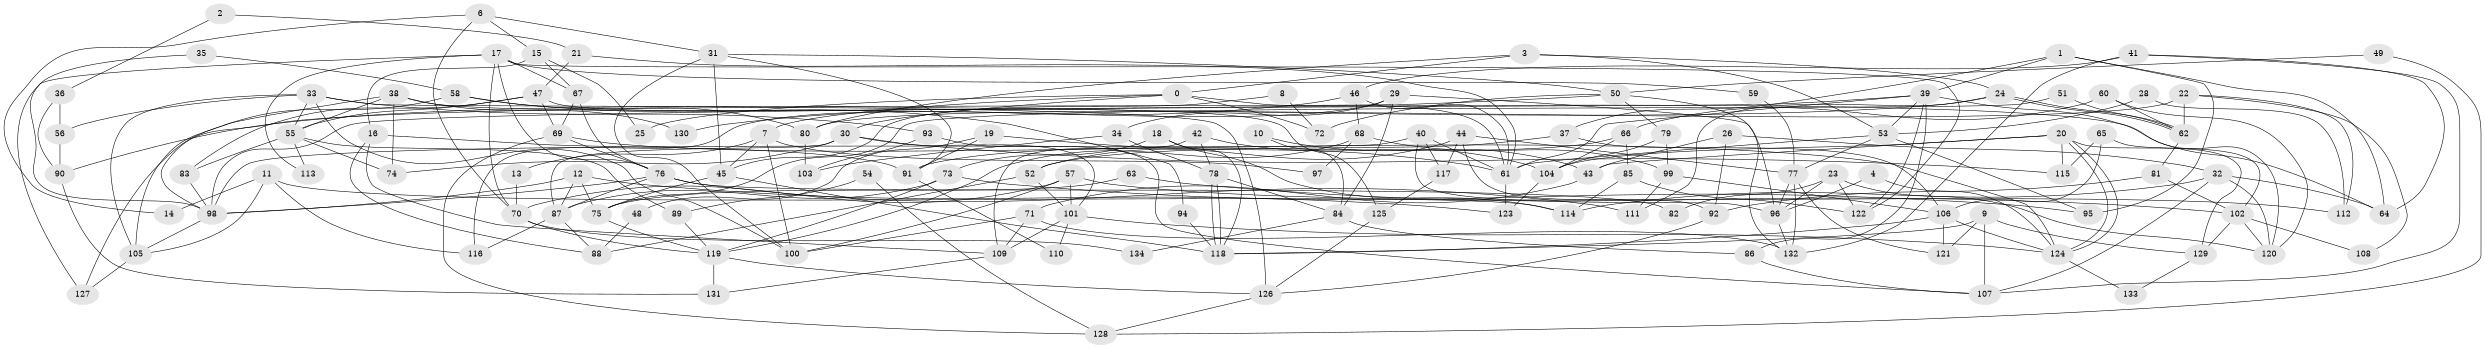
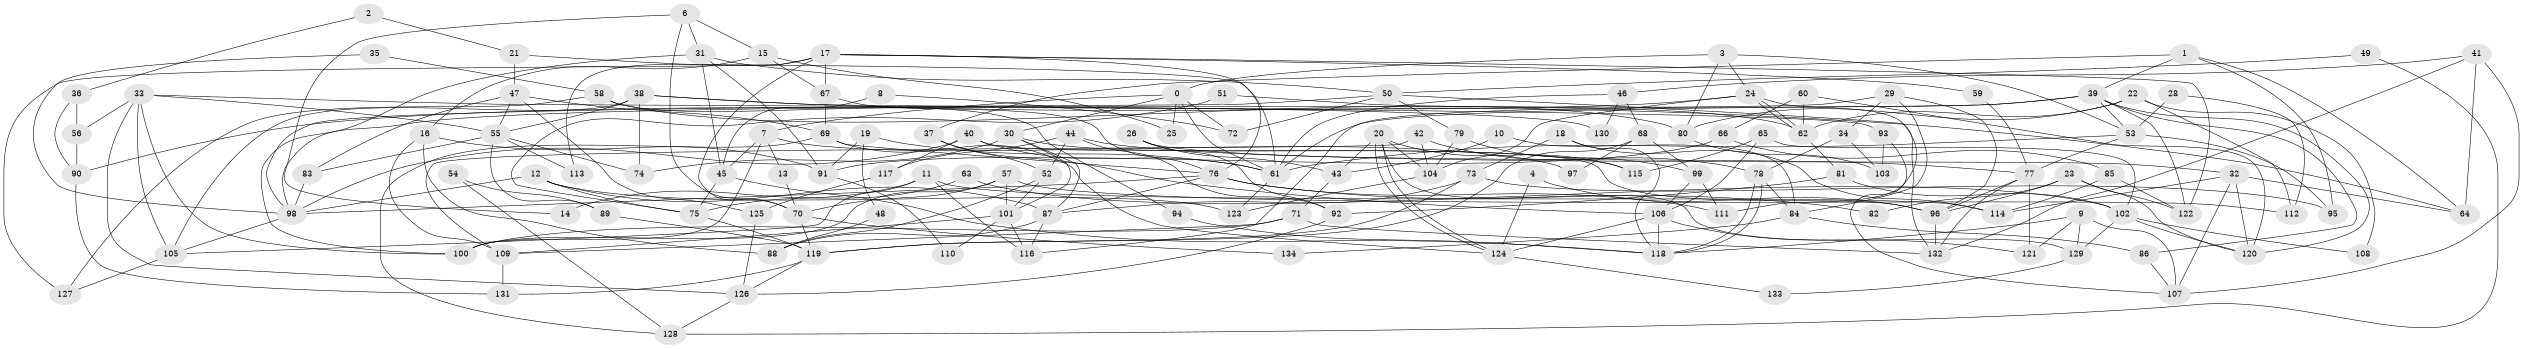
  graph {
    node [color=gray90 style=filled]
    1
    37
    39
    64
    95
    52
    106
    53
    61
    98
    122
    120
    86
    2
    21
    36
    47
    90
    56
    n20 [label=0]
    3
    24
    80
    7
    25
    30
    72
    8
    45
    62
    111
    77
    103
    4
    96
    124
    132
    133
    13
    97
    100
    87
    115
    101
    74
    123
    6
    14
    15
    31
    70
    16
    67
    91
    50
    119
    134
    118
    75
    9
    107
    121
    129
    10
    43
    84
    71
    11
    105
    114
    116
    127
    12
    88
    109
    76
    69
    110
    131
    17
    59
    113
    82
    18
    73
    19
    48
    20
    104
    55
    83
    125
    22
    108
    112
    81
    23
    26
    32
    92
    126
    58
    94
    102
    28
    29
    34
    78
    79
    33
    93
    89
    128
    35
    38
    130
    40
    117
    41
    46
    68
    42
    44
    99
    49
    51
    54
    57
    60
    66
    85
    63
    65
    1 -- 37
    1 -- 39
    1 -- 64
    1 -- 95
    37 -- 52
    37 -- 106
    39 -- 53
    39 -- 61
    39 -- 98
    39 -- 122
    39 -- 120
    39 -- 86
    52 -- 101
    52 -- 88
    106 -- 124
    106 -- 118
    106 -- 121
    53 -- 95
    53 -- 61
    53 -- 77
    61 -- 123
    98 -- 105
    86 -- 107
    2 -- 21
    2 -- 36
    21 -- 61
    21 -- 47
    36 -- 90
    36 -- 56
    47 -- 69
    47 -- 55
    47 -- 83
    47 -- 125
    90 -- 131
    56 -- 90
    n20 -- 61
    n20 -- 7
    n20 -- 25
    n20 -- 30
    n20 -- 72
    3 -- 53
    3 -- n20
    3 -- 24
    3 -- 80
    24 -- 90
    24 -- 62
    24 -- 62
    24 -- 111
    80 -- 103
    7 -- 45
    7 -- 13
    7 -- 97
    7 -- 100
    30 -- 87
    30 -- 115
    30 -- 101
    30 -- 74
    8 -- 72
    8 -- 45
    45 -- 118
    45 -- 75
    62 -- 81
    77 -- 96
    77 -- 132
    77 -- 121
    4 -- 96
    4 -- 124
    96 -- 132
    124 -- 133
    13 -- 70
    87 -- 116
    87 -- 88
-   101 -- 124
+   101 -- 116
    101 -- 109
    101 -- 110
    6 -- 14
    6 -- 15
    6 -- 31
    6 -- 70
    15 -- 25
    15 -- 16
    15 -- 67
    31 -- 45
    31 -- 100
    31 -- 91
    31 -- 50
    70 -- 119
    70 -- 134
    16 -- 91
    16 -- 88
    16 -- 109
    67 -- 76
    67 -- 69
    91 -- 110
    50 -- 98
    50 -- 72
    50 -- 132
    50 -- 79
    119 -- 131
    119 -- 126
    75 -- 119
    9 -- 118
    9 -- 107
    9 -- 121
    9 -- 129
    129 -- 133
    10 -- 43
    10 -- 84
    43 -- 71
    84 -- 86
    84 -- 134
    71 -- 132
    71 -- 100
    71 -- 109
    11 -- 14
    11 -- 105
    11 -- 114
    11 -- 116
    105 -- 127
    12 -- 98
    12 -- 87
    12 -- 123
    12 -- 75
    109 -- 131
    76 -- 98
    76 -- 111
    76 -- 87
    76 -- 82
    69 -- 124
    69 -- 76
    69 -- 128
    17 -- 122
    17 -- 70
    17 -- 67
    17 -- 127
    17 -- 76
    17 -- 59
    17 -- 113
    59 -- 77
    18 -- 118
    18 -- 114
    18 -- 73
    73 -- 95
    73 -- 87
    73 -- 119
    19 -- 61
    19 -- 91
    19 -- 48
    48 -- 88
    20 -- 124
    20 -- 124
    20 -- 115
    20 -- 129
    20 -- 43
    20 -- 104
    104 -- 123
    55 -- 74
    55 -- 113
    55 -- 83
    55 -- 89
    83 -- 98
    125 -- 126
    22 -- 80
    22 -- 62
    22 -- 108
    22 -- 112
    81 -- 92
    81 -- 102
    23 -- 122
    23 -- 120
    23 -- 96
    23 -- 82
    26 -- 43
    26 -- 32
    26 -- 92
    32 -- 64
    32 -- 120
    32 -- 107
    32 -- 114
    92 -- 126
    126 -- 128
    58 -- 80
    58 -- 127
    58 -- 94
    94 -- 118
    102 -- 120
    102 -- 129
    102 -- 108
    28 -- 53
    28 -- 112
    29 -- 96
    29 -- 84
    29 -- 116
    29 -- 34
    34 -- 103
    34 -- 78
    78 -- 118
    78 -- 118
    78 -- 84
    79 -- 104
    79 -- 99
    33 -- 56
    33 -- 100
    33 -- 105
    33 -- 55
    33 -- 126
    33 -- 93
    93 -- 103
    93 -- 107
    89 -- 119
    35 -- 98
    35 -- 58
    38 -- 64
    38 -- 74
    38 -- 105
    38 -- 55
    38 -- 130
    40 -- 61
    40 -- 98
    40 -- 96
    40 -- 117
    117 -- 125
    41 -- 64
    41 -- 132
    41 -- 107
    41 -- 46
    46 -- 61
    46 -- 130
    46 -- 68
    68 -- 97
    68 -- 119
    68 -- 99
    42 -- 109
    42 -- 104
    42 -- 78
    44 -- 52
    44 -- 77
    44 -- 92
    44 -- 117
    99 -- 106
    99 -- 111
    49 -- 50
    49 -- 128
    51 -- 62
    51 -- 75
    54 -- 89
    54 -- 128
    57 -- 100
    57 -- 101
    57 -- 70
    57 -- 112
    60 -- 120
    60 -- 62
    60 -- 66
    66 -- 91
-   66 -- 104
+   24 -- 104
    66 -- 85
    85 -- 122
    85 -- 114
    63 -- 75
    63 -- 102
    65 -- 106
    65 -- 115
    65 -- 102
  }
